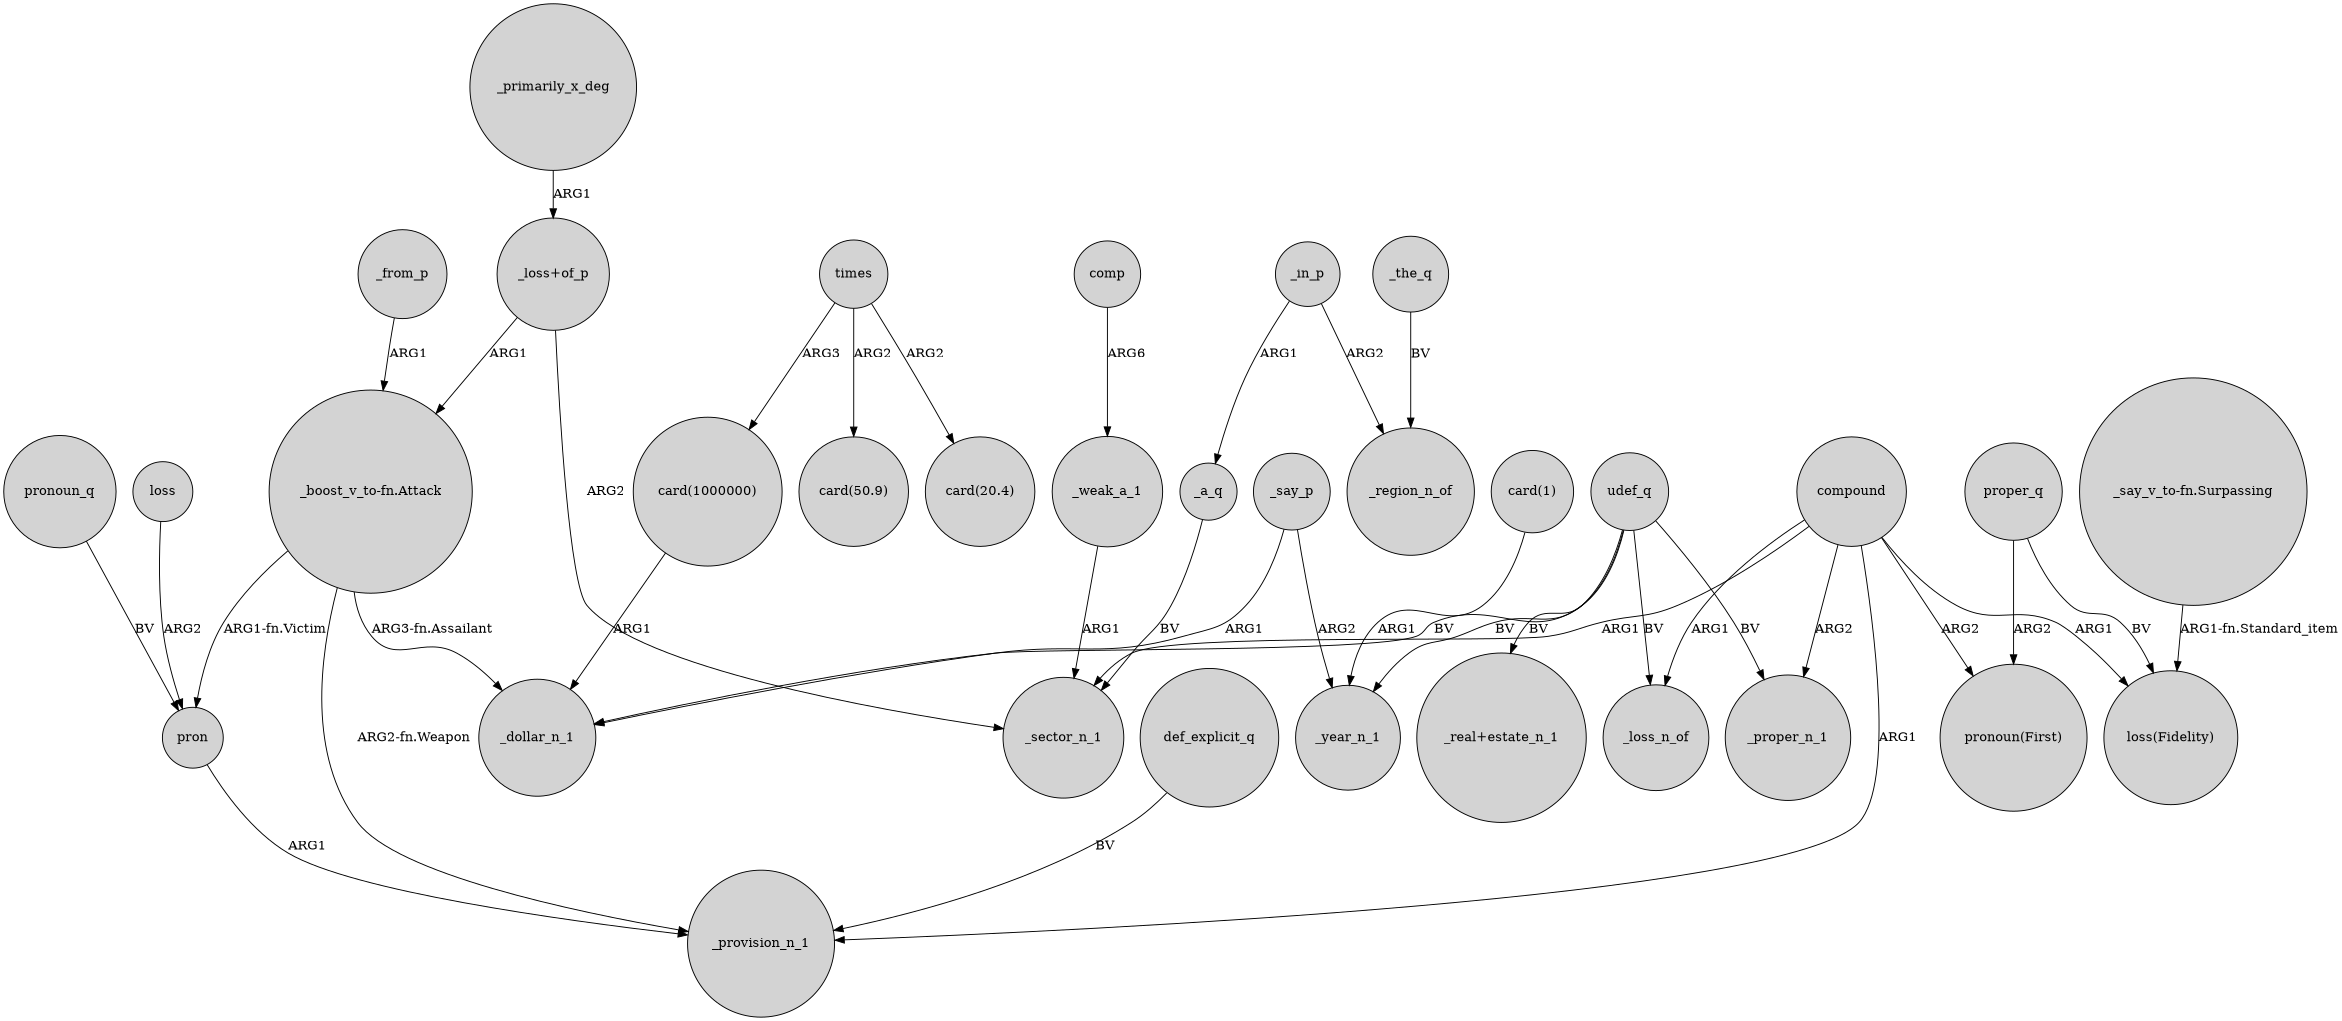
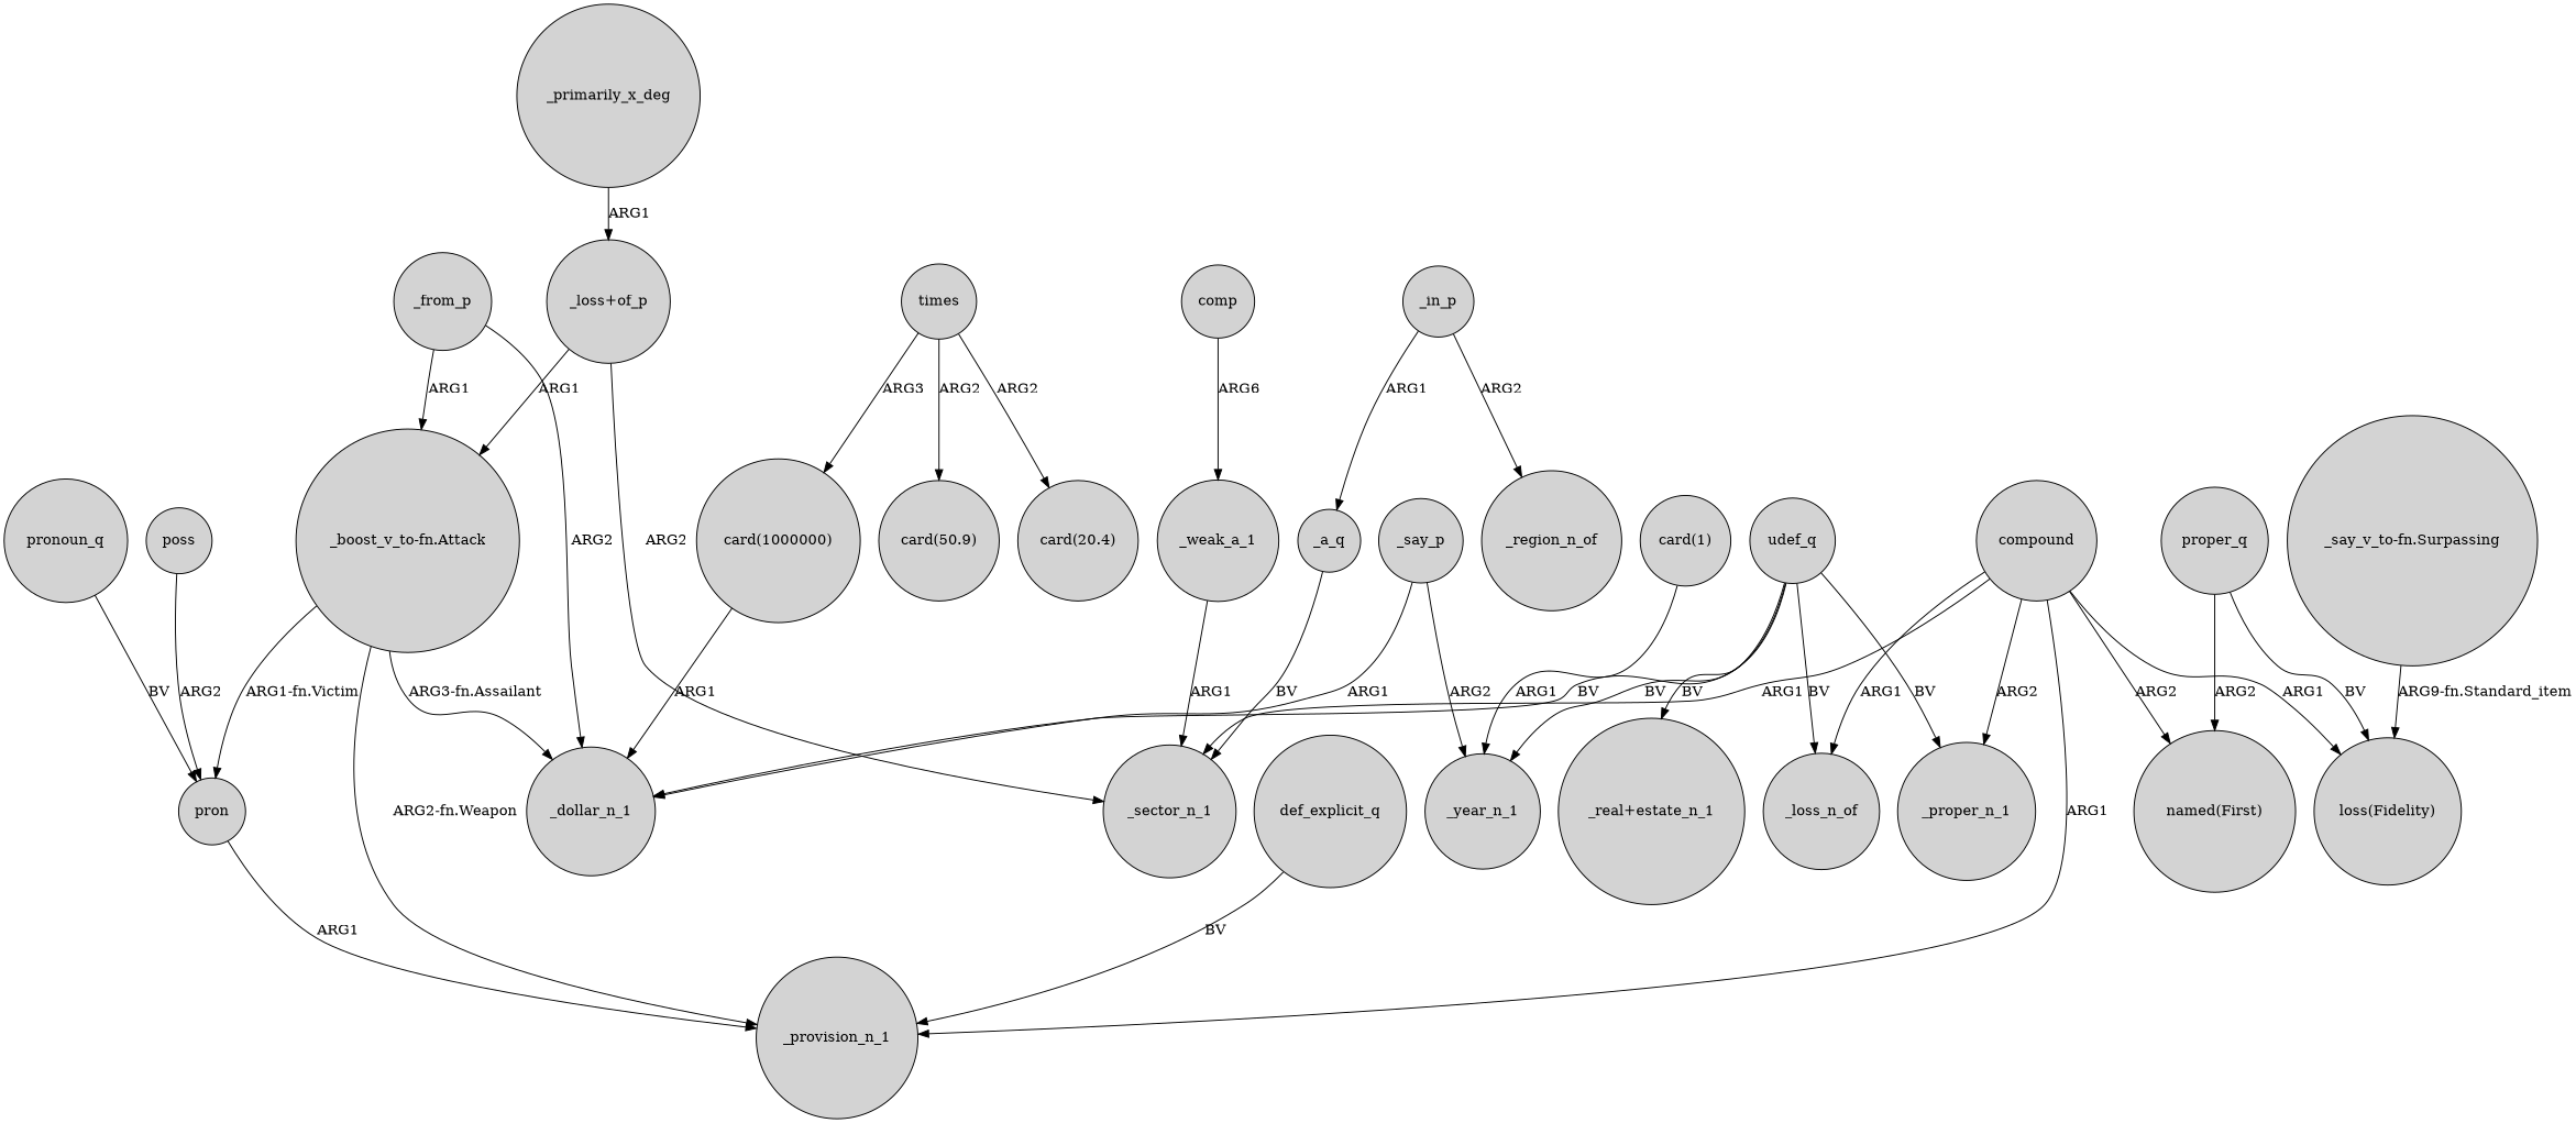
  digraph {
    node [shape=circle style=filled]
    times
    "card(50.9)"
    "card(1000000)"
    "card(20.4)"
    _dollar_n_1
    n6 [label="_loss+of_p"]
    "_boost_v_to-fn.Attack"
    _sector_n_1
    _provision_n_1
    pron
-   _the_q
    _region_n_of
    _weak_a_1
    n14 [label=_say_p]
    _year_n_1
    compound
    n17 [label="loss(Fidelity)"]
    n18 [label=_proper_n_1]
-   "named(First)" [label="pronoun(First)"]
+   "named(First)"
    _loss_n_of
    "card(1)"
    udef_q
    "_real+estate_n_1"
    "_say_v_to-fn.Surpassing"
    proper_q
-   poss [label=loss]
+   poss
    _a_q
    def_explicit_q
    pronoun_q
    comp
    _from_p
    _in_p
    _primarily_x_deg
    times -> "card(50.9)" [label=ARG2]
    times -> "card(1000000)" [label=ARG3]
    times -> "card(20.4)" [label=ARG2]
    "card(1000000)" -> _dollar_n_1 [label=ARG1]
    n6 -> "_boost_v_to-fn.Attack" [label=ARG1]
    n6 -> _sector_n_1 [label=ARG2]
    "_boost_v_to-fn.Attack" -> _dollar_n_1 [label="ARG3-fn.Assailant"]
    "_boost_v_to-fn.Attack" -> _provision_n_1 [label="ARG2-fn.Weapon"]
    "_boost_v_to-fn.Attack" -> pron [label="ARG1-fn.Victim"]
    pron -> _provision_n_1 [label=ARG1]
-   _the_q -> _region_n_of [label=BV]
    _weak_a_1 -> _sector_n_1 [label=ARG1]
    n14 -> _dollar_n_1 [label=ARG1]
    n14 -> _year_n_1 [label=ARG2]
    compound -> _sector_n_1 [label=ARG1]
    compound -> _provision_n_1 [label=ARG1]
    compound -> n17 [label=ARG1]
    compound -> n18 [label=ARG2]
    compound -> "named(First)" [label=ARG2]
    compound -> _loss_n_of [label=ARG1]
    "card(1)" -> _year_n_1 [label=ARG1]
    udef_q -> _dollar_n_1 [label=BV]
    udef_q -> _year_n_1 [label=BV]
    udef_q -> n18 [label=BV]
    udef_q -> _loss_n_of [label=BV]
    udef_q -> "_real+estate_n_1" [label=BV]
-   "_say_v_to-fn.Surpassing" -> n17 [label="ARG1-fn.Standard_item"]
+   "_say_v_to-fn.Surpassing" -> n17 [label="ARG9-fn.Standard_item"]
    proper_q -> n17 [label=BV]
    proper_q -> "named(First)" [label=ARG2]
    poss -> pron [label=ARG2]
    _a_q -> _sector_n_1 [label=BV]
    def_explicit_q -> _provision_n_1 [label=BV]
    pronoun_q -> pron [label=BV]
    comp -> _weak_a_1 [label=ARG6]
+   _from_p -> _dollar_n_1 [label=ARG2]
    _from_p -> "_boost_v_to-fn.Attack" [label=ARG1]
    _in_p -> _region_n_of [label=ARG2]
    _in_p -> _a_q [label=ARG1]
    _primarily_x_deg -> n6 [label=ARG1]
  }
